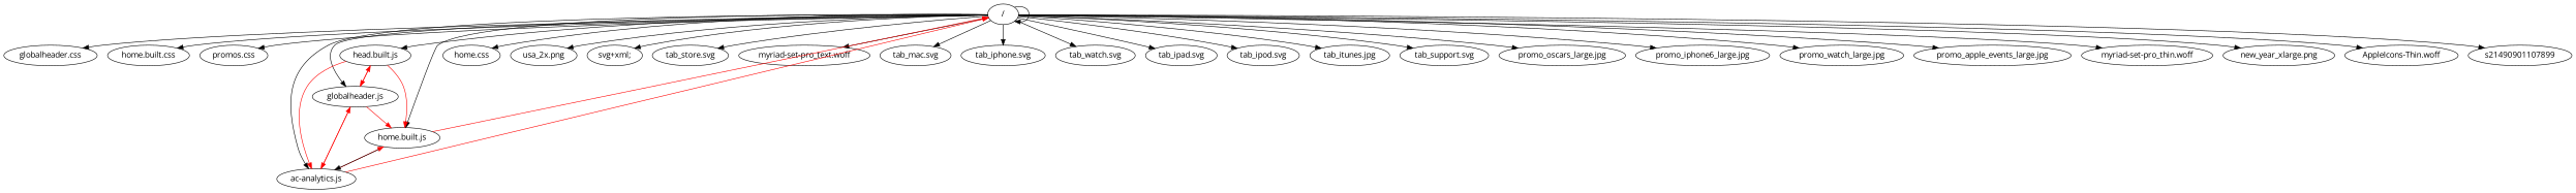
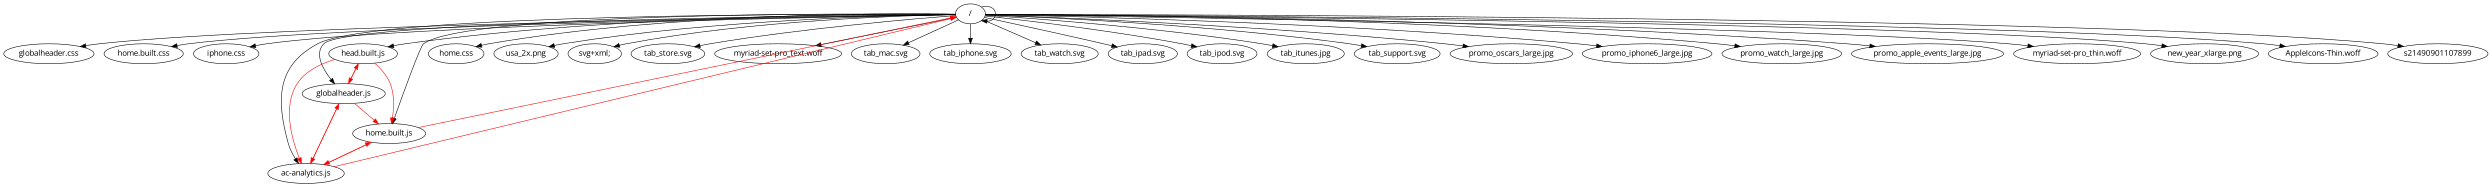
  strict digraph {
    concentrate=true
    fontname="Open Sans"
    node [fontname="Open Sans"]
    edge [fontname="Open Sans"]
    "/"
    "globalheader.css"
    "home.built.css"
-   "promos.css"
+   "promos.css" [label="iphone.css"]
    "head.built.js"
    "globalheader.js"
    "ac-analytics.js"
    "home.css"
    "home.built.js"
    "usa_2x.png"
    "svg+xml;"
    "tab_store.svg"
    "myriad-set-pro_text.woff"
    "tab_mac.svg"
    "tab_iphone.svg"
    "tab_watch.svg"
    "tab_ipad.svg"
    "tab_ipod.svg"
    n19 [label="tab_itunes.jpg"]
    "tab_support.svg"
    "promo_oscars_large.jpg"
    "promo_iphone6_large.jpg"
    "promo_watch_large.jpg"
    "promo_apple_events_large.jpg"
    "myriad-set-pro_thin.woff"
    "new_year_xlarge.png"
    "AppleIcons-Thin.woff"
    s21490901107899
    "/" -> "/"
    "/" -> "globalheader.css"
    "/" -> "home.built.css"
    "/" -> "promos.css"
    "/" -> "head.built.js"
    "/" -> "globalheader.js"
    "/" -> "ac-analytics.js"
    "/" -> "home.css"
    "/" -> "home.built.js"
    "/" -> "usa_2x.png"
    "/" -> "svg+xml;"
    "/" -> "tab_store.svg"
    "/" -> "myriad-set-pro_text.woff"
    "/" -> "tab_mac.svg"
    "/" -> "tab_iphone.svg"
    "/" -> "tab_watch.svg"
    "/" -> "tab_ipad.svg"
    "/" -> "tab_ipod.svg"
    "/" -> n19
    "/" -> "tab_support.svg"
    "/" -> "promo_oscars_large.jpg"
    "/" -> "promo_iphone6_large.jpg"
    "/" -> "promo_watch_large.jpg"
    "/" -> "promo_apple_events_large.jpg"
    "/" -> "myriad-set-pro_thin.woff"
    "/" -> "new_year_xlarge.png"
    "/" -> "AppleIcons-Thin.woff"
    "/" -> s21490901107899
    "head.built.js" -> "globalheader.js" [color=red]
    "head.built.js" -> "ac-analytics.js" [color=red]
    "head.built.js" -> "home.built.js" [color=red]
    "globalheader.js" -> "head.built.js" [color=red]
    "globalheader.js" -> "ac-analytics.js" [color=red]
    "globalheader.js" -> "home.built.js" [color=red]
    "ac-analytics.js" -> "/" [color=red]
    "ac-analytics.js" -> "globalheader.js" [color=red]
    "ac-analytics.js" -> "home.built.js" [color=red]
    "home.built.js" -> "/" [color=red]
-   "home.built.js" -> "ac-analytics.js" [color=black]
+   "home.built.js" -> "ac-analytics.js" [color=red]
  }
